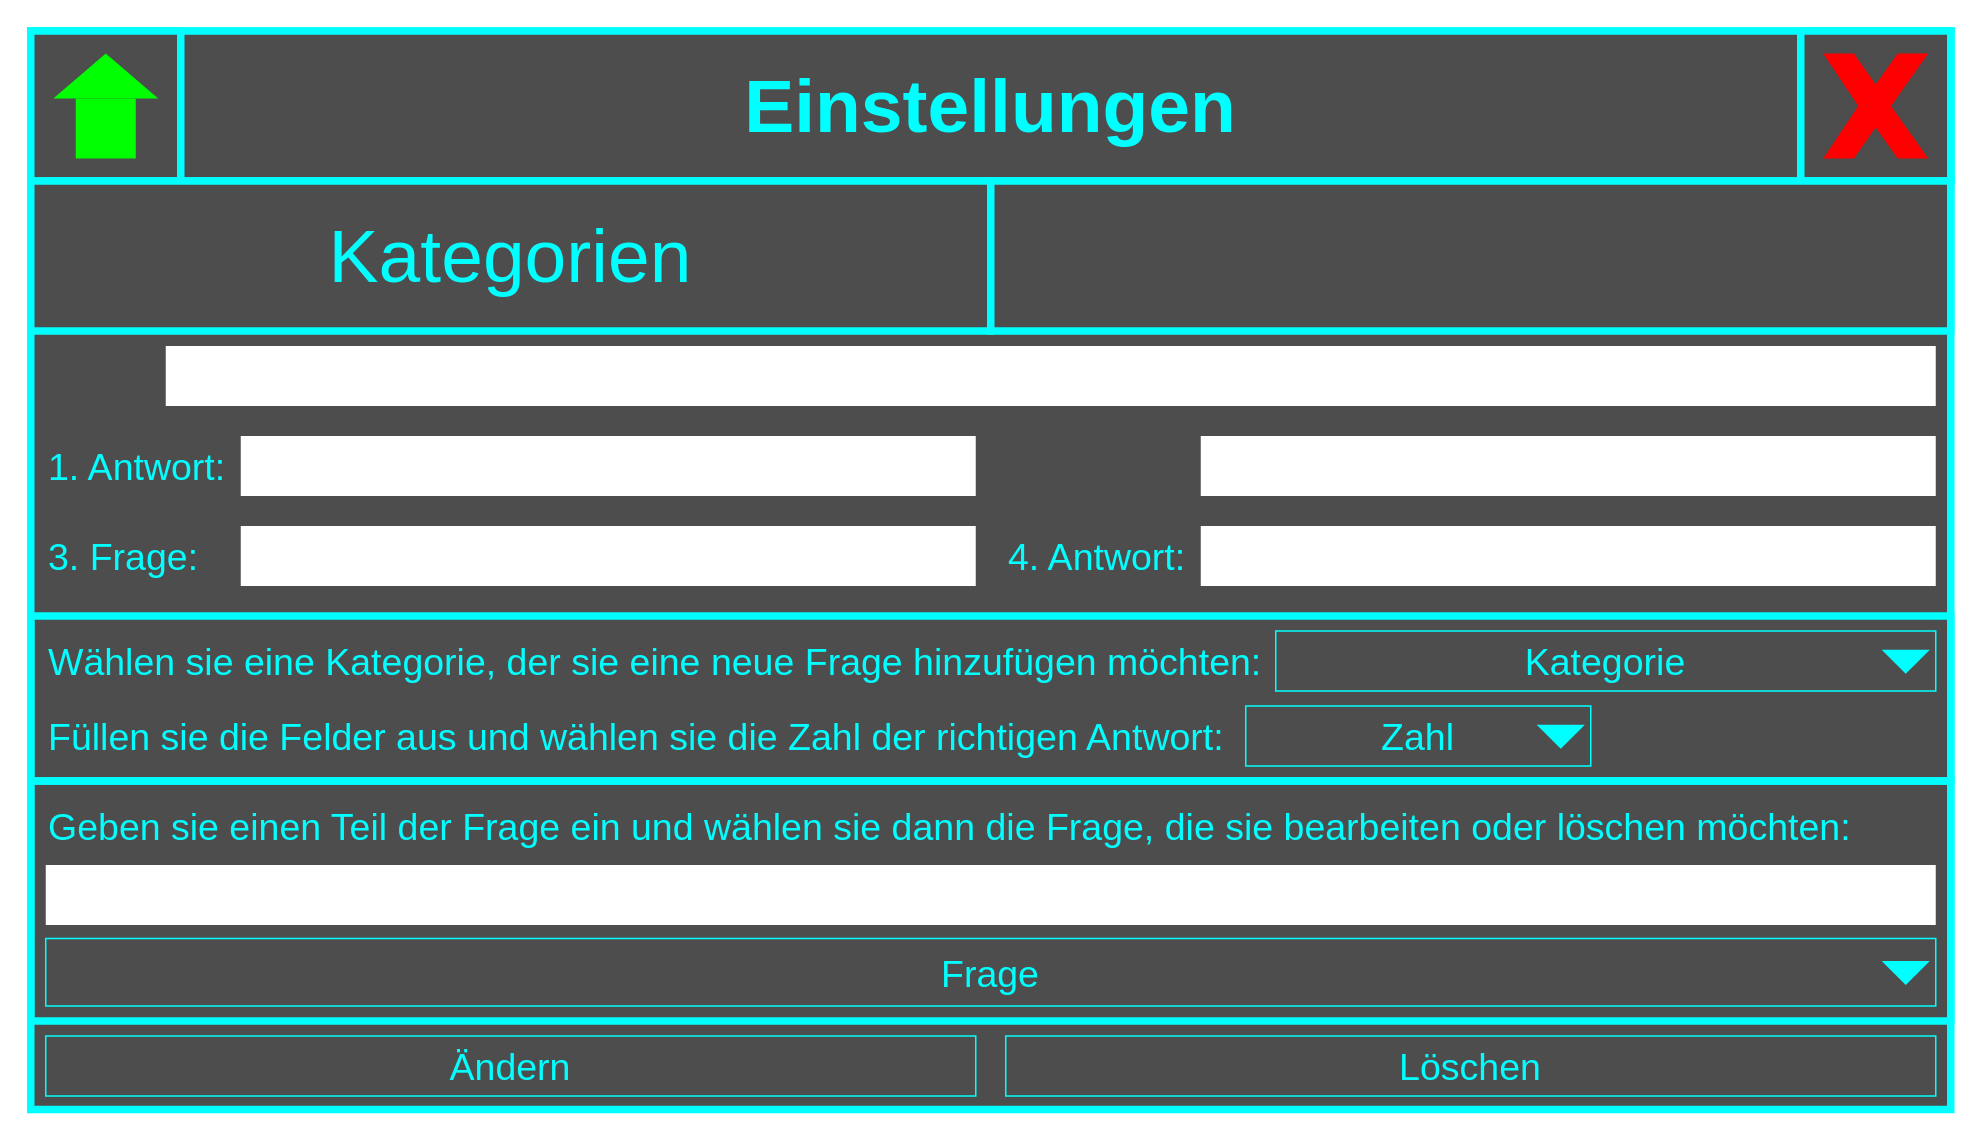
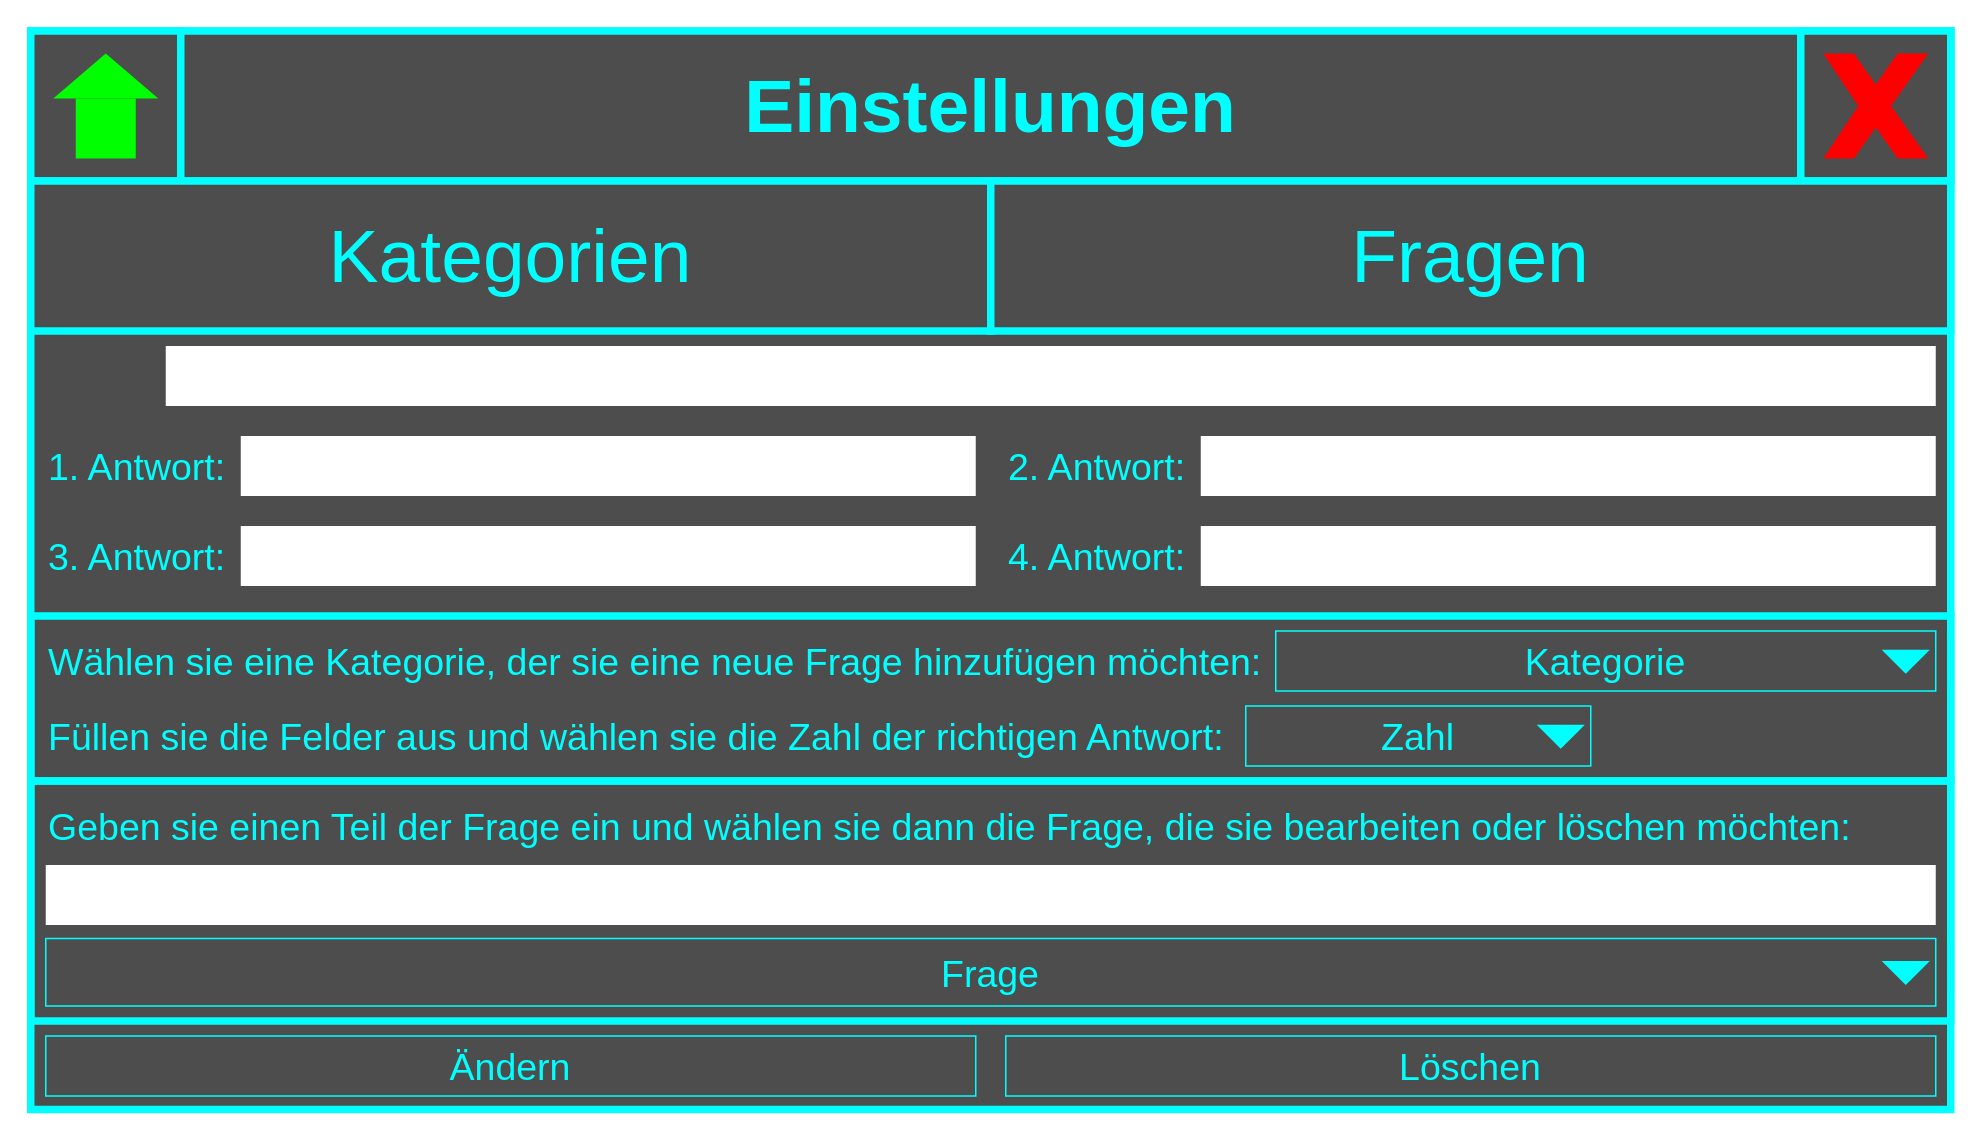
  <mxCell id="0" />
  <mxCell id="1" parent="0" />
  <mxCell id="2" value="" style="rounded=0;whiteSpace=wrap;html=1;strokeWidth=5;strokeColor=#00FFFF;fillColor=#4D4D4D;" parent="1" vertex="1"><mxGeometry x="20" y="20" width="1280" height="719" as="geometry" /></mxCell>
  <mxCell id="3" value="" style="rounded=0;whiteSpace=wrap;html=1;labelBackgroundColor=none;strokeColor=#00FFFF;strokeWidth=5;fillColor=#4D4D4D;" parent="1" vertex="1"><mxGeometry x="20" y="20" width="1280" height="100" as="geometry" /></mxCell>
  <mxCell id="4" value="" style="whiteSpace=wrap;html=1;aspect=fixed;strokeColor=#00FFFF;strokeWidth=5;fillColor=#4D4D4D;" parent="1" vertex="1"><mxGeometry x="1200" y="20" width="100" height="100" as="geometry" /></mxCell>
  <mxCell id="5" value="" style="verticalLabelPosition=bottom;verticalAlign=top;html=1;shape=mxgraph.basic.x;fillColor=#FF0000;strokeColor=none;" parent="1" vertex="1"><mxGeometry x="1215" y="35" width="70" height="70" as="geometry" /></mxCell>
  <mxCell id="6" value="" style="whiteSpace=wrap;html=1;aspect=fixed;strokeWidth=5;strokeColor=#00FFFF;fillColor=#4D4D4D;" parent="1" vertex="1"><mxGeometry x="20" y="20" width="100" height="100" as="geometry" /></mxCell>
  <mxCell id="7" value="" style="group" parent="1" vertex="1" connectable="0"><mxGeometry x="35" y="35" width="70" height="70" as="geometry" /></mxCell>
  <mxCell id="8" value="" style="triangle;whiteSpace=wrap;html=1;direction=north;strokeColor=none;fillColor=#00FF00;" parent="7" vertex="1"><mxGeometry width="70" height="30" as="geometry" /></mxCell>
  <mxCell id="9" value="" style="whiteSpace=wrap;html=1;aspect=fixed;strokeColor=none;fillColor=#00FF00;" parent="7" vertex="1"><mxGeometry x="15" y="30" width="40" height="40" as="geometry" /></mxCell>
  <mxCell id="10" value="&lt;b&gt;&lt;font style=&quot;font-size: 50px&quot;&gt;&lt;font color=&quot;#00FFFF&quot;&gt;Einstellungen&lt;/font&gt;&lt;/font&gt;&lt;/b&gt;" style="text;html=1;strokeColor=none;fillColor=none;align=center;verticalAlign=middle;whiteSpace=wrap;rounded=0;startSize=30;" parent="1" vertex="1"><mxGeometry x="120" y="20" width="1080" height="100" as="geometry" /></mxCell>
  <mxCell id="11" value="" style="rounded=0;whiteSpace=wrap;html=1;labelBackgroundColor=none;fontColor=#FF0000;strokeColor=#00FFFF;strokeWidth=5;fillColor=#4D4D4D;align=left;" parent="1" vertex="1"><mxGeometry x="20" y="120" width="640" height="100" as="geometry" /></mxCell>
  <mxCell id="12" value="" style="rounded=0;whiteSpace=wrap;html=1;labelBackgroundColor=none;fontColor=#FF0000;strokeColor=#00FFFF;strokeWidth=5;fillColor=#4D4D4D;align=left;" parent="1" vertex="1"><mxGeometry x="660" y="120" width="640" height="100" as="geometry" /></mxCell>
  <mxCell id="13" value="&lt;font style=&quot;font-size: 50px&quot;&gt;&lt;font color=&quot;#00FFFF&quot;&gt;Kategorien&lt;/font&gt;&lt;/font&gt;" style="text;html=1;strokeColor=none;fillColor=none;align=center;verticalAlign=middle;whiteSpace=wrap;rounded=0;startSize=30;" parent="1" vertex="1"><mxGeometry x="20" y="120" width="640" height="100" as="geometry" /></mxCell>
+ <mxCell id="14" value="&lt;font style=&quot;font-size: 50px&quot;&gt;&lt;font color=&quot;#00FFFF&quot;&gt;Fragen&lt;/font&gt;&lt;/font&gt;" style="text;html=1;strokeColor=none;fillColor=none;align=center;verticalAlign=middle;whiteSpace=wrap;rounded=0;startSize=30;" parent="1" vertex="1"><mxGeometry x="660" y="120" width="640" height="100" as="geometry" /></mxCell>
  <mxCell id="15" value="" style="rounded=0;whiteSpace=wrap;html=1;strokeColor=#00FFFF;fillColor=none;strokeWidth=5;" vertex="1" parent="1"><mxGeometry x="20" y="520" width="1280" height="160" as="geometry" /></mxCell>
  <mxCell id="16" value="Ändern" style="text;html=1;fillColor=none;align=center;verticalAlign=middle;whiteSpace=wrap;rounded=0;fontColor=#00FFFF;fontSize=25;strokeColor=#00FFFF;" vertex="1" parent="1"><mxGeometry x="30" y="690" width="620" height="40" as="geometry" /></mxCell>
  <mxCell id="17" value="Löschen" style="text;html=1;fillColor=none;align=center;verticalAlign=middle;whiteSpace=wrap;rounded=0;fontColor=#00FFFF;fontSize=25;strokeColor=#00FFFF;" vertex="1" parent="1"><mxGeometry x="670" y="690" width="620" height="40" as="geometry" /></mxCell>
  <mxCell id="18" value="" style="rounded=0;whiteSpace=wrap;html=1;fontSize=25;fontColor=#00FFFF;strokeWidth=5;align=left;strokeColor=none;" vertex="1" parent="1"><mxGeometry x="110" y="230" width="1180" height="40" as="geometry" /></mxCell>
  <mxCell id="19" value="1. Antwort:" style="text;html=1;strokeColor=none;fillColor=none;align=left;verticalAlign=middle;whiteSpace=wrap;rounded=0;fontColor=#00FFFF;fontSize=25;" vertex="1" parent="1"><mxGeometry x="30" y="280" width="130" height="60" as="geometry" /></mxCell>
- <mxCell id="20" value="3. Frage:" style="text;html=1;strokeColor=none;fillColor=none;align=left;verticalAlign=middle;whiteSpace=wrap;rounded=0;fontColor=#00FFFF;fontSize=25;" vertex="1" parent="1"><mxGeometry x="30" y="340" width="130" height="60" as="geometry" /></mxCell>
+ <mxCell id="20" value="3. Antwort:" style="text;html=1;strokeColor=none;fillColor=none;align=left;verticalAlign=middle;whiteSpace=wrap;rounded=0;fontColor=#00FFFF;fontSize=25;" vertex="1" parent="1"><mxGeometry x="30" y="340" width="130" height="60" as="geometry" /></mxCell>
+ <mxCell id="21" value="&lt;div&gt;2. Antwort:&lt;/div&gt;" style="text;html=1;strokeColor=none;fillColor=none;align=left;verticalAlign=middle;whiteSpace=wrap;rounded=0;fontColor=#00FFFF;fontSize=25;" vertex="1" parent="1"><mxGeometry x="670" y="280" width="130" height="60" as="geometry" /></mxCell>
  <mxCell id="22" value="&lt;div&gt;4. Antwort:&lt;/div&gt;" style="text;html=1;strokeColor=none;fillColor=none;align=left;verticalAlign=middle;whiteSpace=wrap;rounded=0;fontColor=#00FFFF;fontSize=25;" vertex="1" parent="1"><mxGeometry x="670" y="340" width="130" height="60" as="geometry" /></mxCell>
  <mxCell id="23" value="" style="rounded=0;whiteSpace=wrap;html=1;fontSize=25;fontColor=#00FFFF;strokeWidth=5;align=left;strokeColor=none;" vertex="1" parent="1"><mxGeometry x="160" y="290" width="490" height="40" as="geometry" /></mxCell>
  <mxCell id="24" value="" style="rounded=0;whiteSpace=wrap;html=1;fontSize=25;fontColor=#00FFFF;strokeWidth=5;align=left;strokeColor=none;" vertex="1" parent="1"><mxGeometry x="160" y="350" width="490" height="40" as="geometry" /></mxCell>
  <mxCell id="25" value="" style="rounded=0;whiteSpace=wrap;html=1;fontSize=25;fontColor=#00FFFF;strokeWidth=5;align=left;strokeColor=none;" vertex="1" parent="1"><mxGeometry x="800" y="350" width="490" height="40" as="geometry" /></mxCell>
  <mxCell id="26" value="" style="rounded=0;whiteSpace=wrap;html=1;fontSize=25;fontColor=#00FFFF;strokeWidth=5;align=left;strokeColor=none;" vertex="1" parent="1"><mxGeometry x="800" y="290" width="490" height="40" as="geometry" /></mxCell>
  <mxCell id="27" value="" style="rounded=0;whiteSpace=wrap;html=1;fontSize=25;fontColor=#000000;strokeColor=#00FFFF;strokeWidth=5;fillColor=none;align=left;" vertex="1" parent="1"><mxGeometry x="20" y="410" width="1280" height="110" as="geometry" /></mxCell>
  <mxCell id="28" value="&lt;font style=&quot;font-size: 25px&quot; color=&quot;#00FFFF&quot;&gt;Wählen sie eine Kategorie, der sie eine neue Frage hinzufügen möchten:&lt;/font&gt;" style="text;html=1;strokeColor=none;fillColor=none;align=left;verticalAlign=middle;whiteSpace=wrap;rounded=0;labelBackgroundColor=none;fontColor=#FF0000;" parent="1" vertex="1"><mxGeometry x="30" y="410" width="820" height="60" as="geometry" /></mxCell>
  <mxCell id="29" value="Kategorie" style="text;html=1;fillColor=none;align=center;verticalAlign=middle;whiteSpace=wrap;rounded=0;fontColor=#00FFFF;fontSize=25;strokeColor=#00FFFF;" vertex="1" parent="1"><mxGeometry x="850" y="420" width="440" height="40" as="geometry" /></mxCell>
  <mxCell id="30" value="" style="triangle;whiteSpace=wrap;html=1;fontSize=25;fontColor=#000000;strokeColor=#00FFFF;strokeWidth=5;align=left;direction=south;fillColor=#00FFFF;" vertex="1" parent="1"><mxGeometry x="1260" y="435" width="20" height="10" as="geometry" /></mxCell>
  <mxCell id="31" value="&lt;font style=&quot;font-size: 25px&quot; color=&quot;#00FFFF&quot;&gt;Füllen sie die Felder aus und wählen sie die Zahl der richtigen Antwort:&lt;/font&gt;" style="text;html=1;strokeColor=none;fillColor=none;align=left;verticalAlign=middle;whiteSpace=wrap;rounded=0;labelBackgroundColor=none;fontColor=#FF0000;" vertex="1" parent="1"><mxGeometry x="30" y="460" width="790" height="60" as="geometry" /></mxCell>
  <mxCell id="32" value="Zahl" style="text;html=1;fillColor=none;align=center;verticalAlign=middle;whiteSpace=wrap;rounded=0;fontColor=#00FFFF;fontSize=25;strokeColor=#00FFFF;" vertex="1" parent="1"><mxGeometry x="830" y="470" width="230" height="40" as="geometry" /></mxCell>
  <mxCell id="33" value="" style="triangle;whiteSpace=wrap;html=1;fontSize=25;fontColor=#000000;strokeColor=#00FFFF;strokeWidth=5;align=left;direction=south;fillColor=#00FFFF;" vertex="1" parent="1"><mxGeometry x="1030" y="485" width="20" height="10" as="geometry" /></mxCell>
  <mxCell id="34" value="&lt;font style=&quot;font-size: 25px&quot; color=&quot;#00FFFF&quot;&gt;Geben sie einen Teil der Frage ein und wählen sie dann die Frage, die sie bearbeiten oder löschen möchten:&lt;/font&gt;" style="text;html=1;strokeColor=none;fillColor=none;align=left;verticalAlign=middle;whiteSpace=wrap;rounded=0;labelBackgroundColor=none;fontColor=#FF0000;" vertex="1" parent="1"><mxGeometry x="30" y="520" width="1270" height="60" as="geometry" /></mxCell>
  <mxCell id="35" value="" style="rounded=0;whiteSpace=wrap;html=1;fontSize=25;fontColor=#00FFFF;strokeWidth=5;align=left;strokeColor=none;" vertex="1" parent="1"><mxGeometry x="30" y="576" width="1260" height="40" as="geometry" /></mxCell>
  <mxCell id="36" value="Frage" style="text;html=1;fillColor=none;align=center;verticalAlign=middle;whiteSpace=wrap;rounded=0;fontColor=#00FFFF;fontSize=25;strokeColor=#00FFFF;" vertex="1" parent="1"><mxGeometry x="30" y="625" width="1260" height="45" as="geometry" /></mxCell>
  <mxCell id="37" value="" style="triangle;whiteSpace=wrap;html=1;fontSize=25;fontColor=#000000;strokeColor=#00FFFF;strokeWidth=5;align=left;direction=south;fillColor=#00FFFF;" vertex="1" parent="1"><mxGeometry x="1260" y="642.5" width="20" height="10" as="geometry" /></mxCell>
